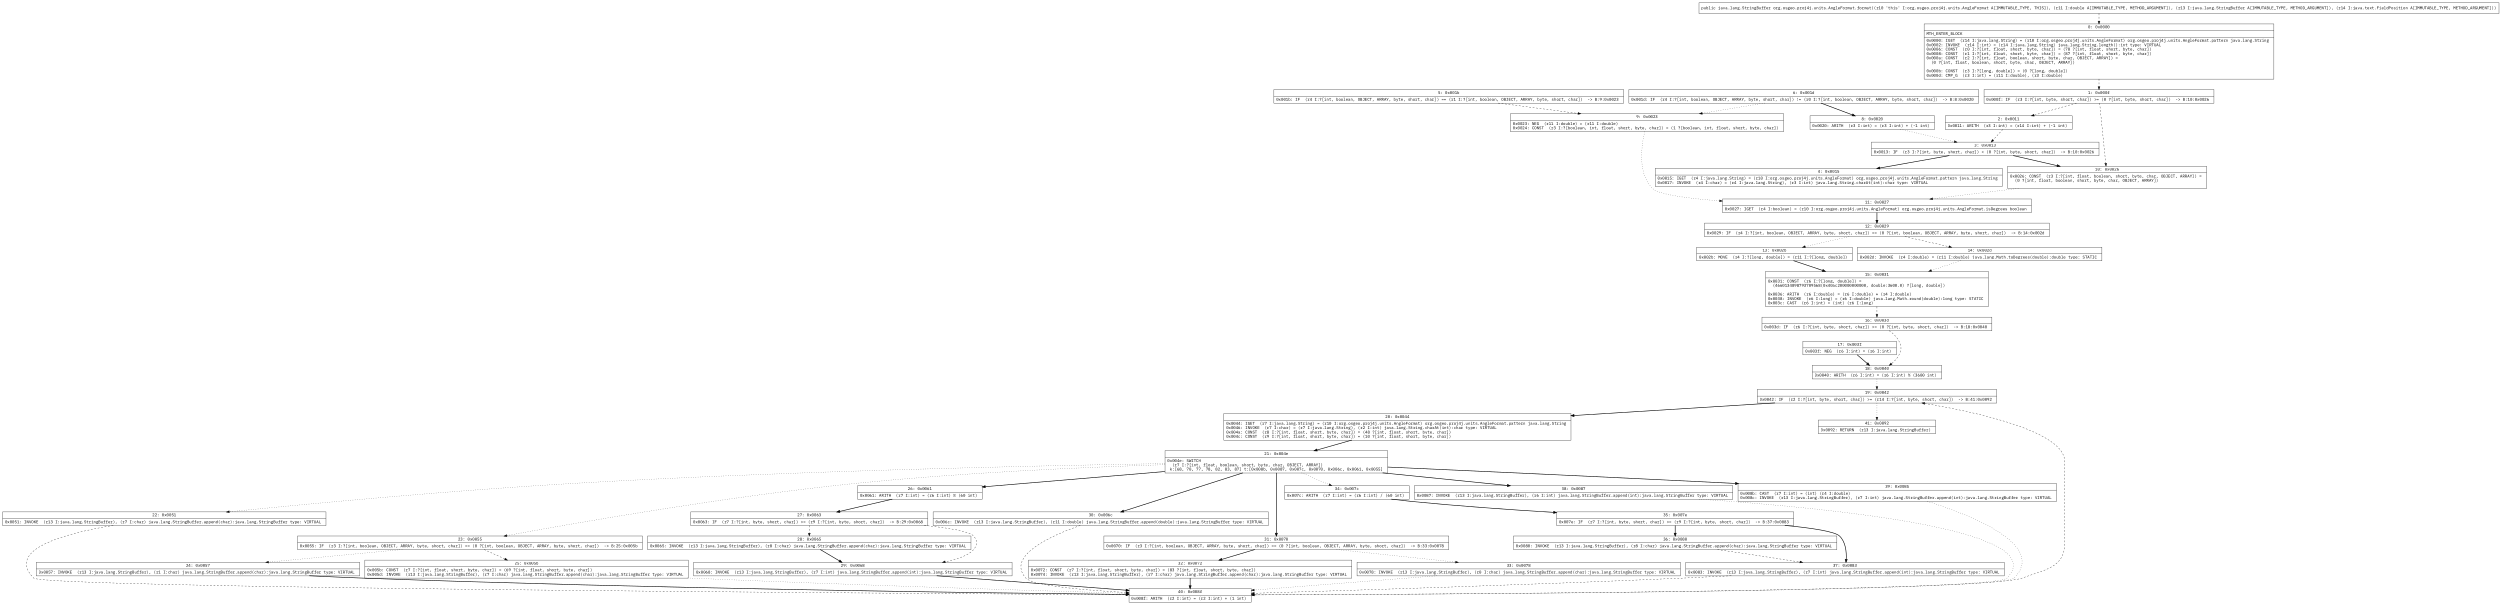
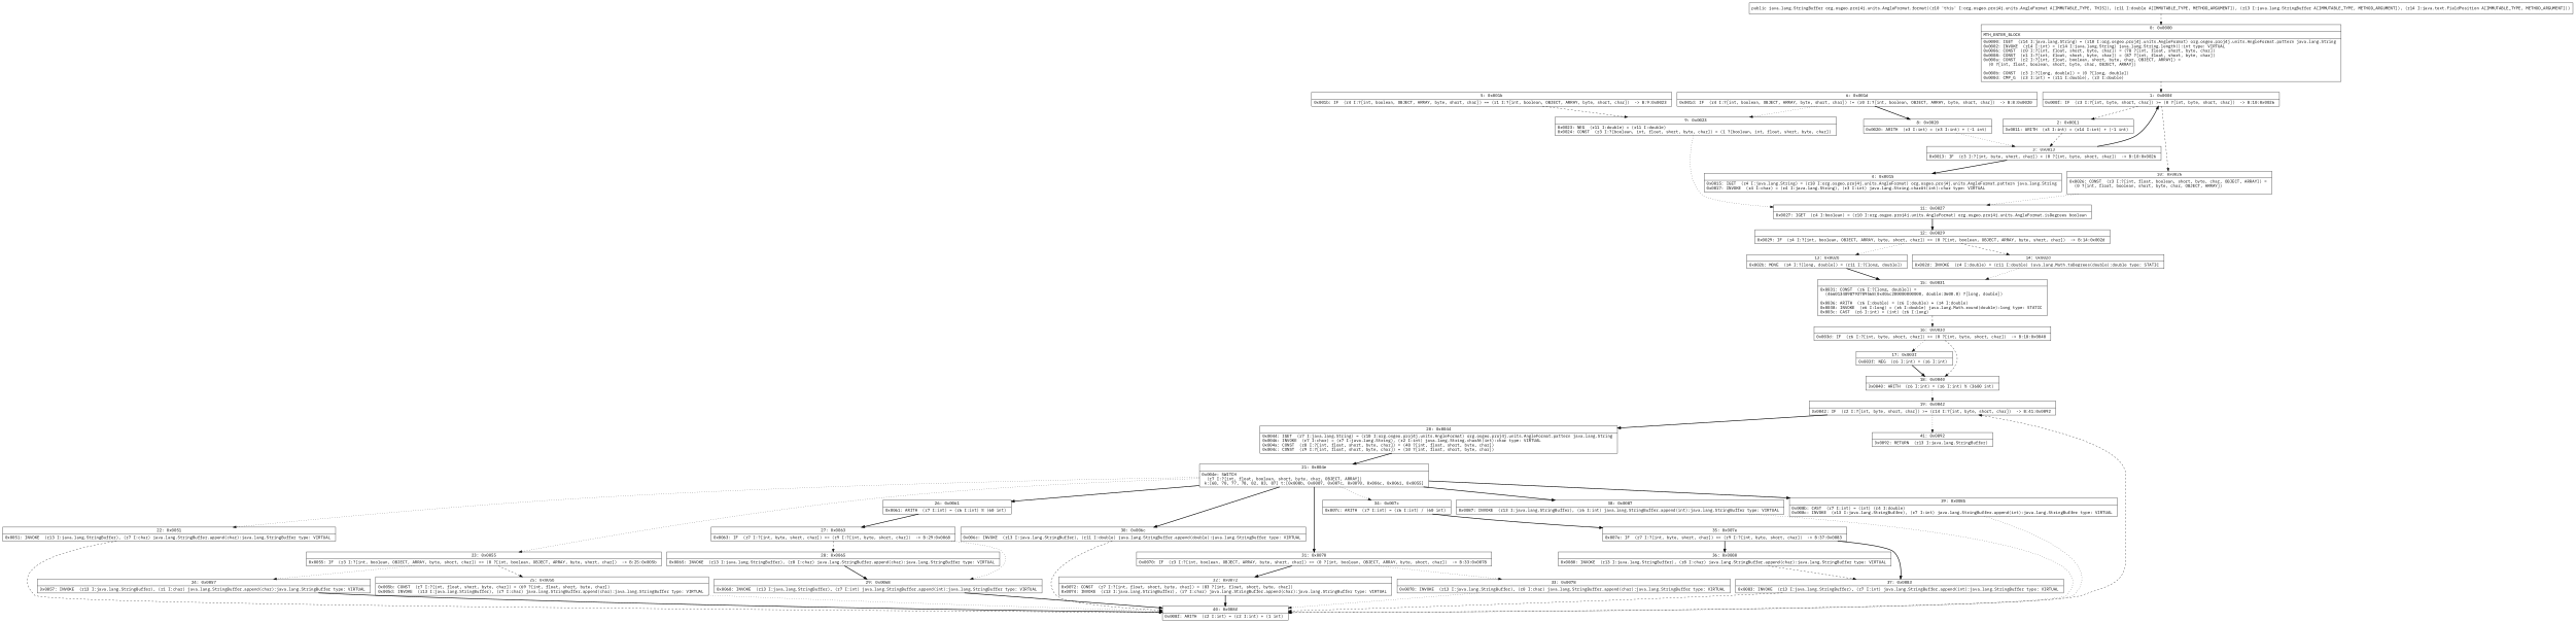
  digraph {
    fontname="IBM Plex Mono"
    node [fontname="IBM Plex Mono" shape=record]
    edge [fontname="IBM Plex Mono" style=bold]
    n1 [label="{0\:\ 0x0000|MTH_ENTER_BLOCK\l|0x0000: IGET  (r14 I:java.lang.String) = (r10 I:org.osgeo.proj4j.units.AngleFormat) org.osgeo.proj4j.units.AngleFormat.pattern java.lang.String \l0x0002: INVOKE  (r14 I:int) = (r14 I:java.lang.String) java.lang.String.length():int type: VIRTUAL \l0x0006: CONST  (r0 I:?[int, float, short, byte, char]) = (78 ?[int, float, short, byte, char]) \l0x0008: CONST  (r1 I:?[int, float, short, byte, char]) = (87 ?[int, float, short, byte, char]) \l0x000a: CONST  (r2 I:?[int, float, boolean, short, byte, char, OBJECT, ARRAY]) = \l  (0 ?[int, float, boolean, short, byte, char, OBJECT, ARRAY])\l \l0x000b: CONST  (r3 I:?[long, double]) = (0 ?[long, double]) \l0x000d: CMP_G  (r3 I:int) = (r11 I:double), (r3 I:double) \l}"]
    n2 [label="{1\:\ 0x000f|0x000f: IF  (r3 I:?[int, byte, short, char]) \>= (0 ?[int, byte, short, char])  \-\> B:10:0x0026 \l}"]
    n3 [label="{2\:\ 0x0011|0x0011: ARITH  (r3 I:int) = (r14 I:int) + (\-1 int) \l}"]
    n4 [label="{10\:\ 0x0026|0x0026: CONST  (r3 I:?[int, float, boolean, short, byte, char, OBJECT, ARRAY]) = \l  (0 ?[int, float, boolean, short, byte, char, OBJECT, ARRAY])\l \l}"]
    n5 [label="{3\:\ 0x0013|0x0013: IF  (r3 I:?[int, byte, short, char]) \< (0 ?[int, byte, short, char])  \-\> B:10:0x0026 \l}"]
    n6 [label="{11\:\ 0x0027|0x0027: IGET  (r4 I:boolean) = (r10 I:org.osgeo.proj4j.units.AngleFormat) org.osgeo.proj4j.units.AngleFormat.isDegrees boolean \l}"]
    n7 [label="{4\:\ 0x0015|0x0015: IGET  (r4 I:java.lang.String) = (r10 I:org.osgeo.proj4j.units.AngleFormat) org.osgeo.proj4j.units.AngleFormat.pattern java.lang.String \l0x0017: INVOKE  (r4 I:char) = (r4 I:java.lang.String), (r3 I:int) java.lang.String.charAt(int):char type: VIRTUAL \l}"]
    n8 [label="{5\:\ 0x001b|0x001b: IF  (r4 I:?[int, boolean, OBJECT, ARRAY, byte, short, char]) == (r1 I:?[int, boolean, OBJECT, ARRAY, byte, short, char])  \-\> B:9:0x0023 \l}"]
    n9 [label="{9\:\ 0x0023|0x0023: NEG  (r11 I:double) = (r11 I:double) \l0x0024: CONST  (r3 I:?[boolean, int, float, short, byte, char]) = (1 ?[boolean, int, float, short, byte, char]) \l}"]
    n10 [label="{6\:\ 0x001d|0x001d: IF  (r4 I:?[int, boolean, OBJECT, ARRAY, byte, short, char]) != (r0 I:?[int, boolean, OBJECT, ARRAY, byte, short, char])  \-\> B:8:0x0020 \l}"]
    n11 [label="{8\:\ 0x0020|0x0020: ARITH  (r3 I:int) = (r3 I:int) + (\-1 int) \l}"]
    n12 [label="{12\:\ 0x0029|0x0029: IF  (r4 I:?[int, boolean, OBJECT, ARRAY, byte, short, char]) == (0 ?[int, boolean, OBJECT, ARRAY, byte, short, char])  \-\> B:14:0x002d \l}"]
    n13 [label="{13\:\ 0x002b|0x002b: MOVE  (r4 I:?[long, double]) = (r11 I:?[long, double]) \l}"]
    n14 [label="{14\:\ 0x002d|0x002d: INVOKE  (r4 I:double) = (r11 I:double) java.lang.Math.toDegrees(double):double type: STATIC \l}"]
    n15 [label="{15\:\ 0x0031|0x0031: CONST  (r6 I:?[long, double]) = \l  (4660134898793709568(0x40ac200000000000, double:3600.0) ?[long, double])\l \l0x0036: ARITH  (r6 I:double) = (r6 I:double) * (r4 I:double) \l0x0038: INVOKE  (r6 I:long) = (r6 I:double) java.lang.Math.round(double):long type: STATIC \l0x003c: CAST  (r6 I:int) = (int) (r6 I:long) \l}"]
    n16 [label="{16\:\ 0x003d|0x003d: IF  (r6 I:?[int, byte, short, char]) \>= (0 ?[int, byte, short, char])  \-\> B:18:0x0040 \l}"]
    n17 [label="{17\:\ 0x003f|0x003f: NEG  (r6 I:int) = (r6 I:int) \l}"]
    n18 [label="{18\:\ 0x0040|0x0040: ARITH  (r6 I:int) = (r6 I:int) % (3600 int) \l}"]
    n19 [label="{19\:\ 0x0042|0x0042: IF  (r2 I:?[int, byte, short, char]) \>= (r14 I:?[int, byte, short, char])  \-\> B:41:0x0092 \l}"]
    n20 [label="{20\:\ 0x0044|0x0044: IGET  (r7 I:java.lang.String) = (r10 I:org.osgeo.proj4j.units.AngleFormat) org.osgeo.proj4j.units.AngleFormat.pattern java.lang.String \l0x0046: INVOKE  (r7 I:char) = (r7 I:java.lang.String), (r2 I:int) java.lang.String.charAt(int):char type: VIRTUAL \l0x004a: CONST  (r8 I:?[int, float, short, byte, char]) = (48 ?[int, float, short, byte, char]) \l0x004c: CONST  (r9 I:?[int, float, short, byte, char]) = (10 ?[int, float, short, byte, char]) \l}"]
    n21 [label="{41\:\ 0x0092|0x0092: RETURN  (r13 I:java.lang.StringBuffer) \l}"]
    n22 [label="{21\:\ 0x004e|0x004e: SWITCH  \l  (r7 I:?[int, float, boolean, short, byte, char, OBJECT, ARRAY])\l k:[68, 70, 77, 78, 82, 83, 87] t:[0x008b, 0x0087, 0x007c, 0x0070, 0x006c, 0x0061, 0x0055] \l}"]
    n23 [label="{22\:\ 0x0051|0x0051: INVOKE  (r13 I:java.lang.StringBuffer), (r7 I:char) java.lang.StringBuffer.append(char):java.lang.StringBuffer type: VIRTUAL \l}"]
    n24 [label="{23\:\ 0x0055|0x0055: IF  (r3 I:?[int, boolean, OBJECT, ARRAY, byte, short, char]) == (0 ?[int, boolean, OBJECT, ARRAY, byte, short, char])  \-\> B:25:0x005b \l}"]
    n25 [label="{26\:\ 0x0061|0x0061: ARITH  (r7 I:int) = (r6 I:int) % (60 int) \l}"]
    n26 [label="{30\:\ 0x006c|0x006c: INVOKE  (r13 I:java.lang.StringBuffer), (r11 I:double) java.lang.StringBuffer.append(double):java.lang.StringBuffer type: VIRTUAL \l}"]
    n27 [label="{31\:\ 0x0070|0x0070: IF  (r3 I:?[int, boolean, OBJECT, ARRAY, byte, short, char]) == (0 ?[int, boolean, OBJECT, ARRAY, byte, short, char])  \-\> B:33:0x0078 \l}"]
    n28 [label="{34\:\ 0x007c|0x007c: ARITH  (r7 I:int) = (r6 I:int) \/ (60 int) \l}"]
    n29 [label="{38\:\ 0x0087|0x0087: INVOKE  (r13 I:java.lang.StringBuffer), (r6 I:int) java.lang.StringBuffer.append(int):java.lang.StringBuffer type: VIRTUAL \l}"]
    n30 [label="{39\:\ 0x008b|0x008b: CAST  (r7 I:int) = (int) (r4 I:double) \l0x008c: INVOKE  (r13 I:java.lang.StringBuffer), (r7 I:int) java.lang.StringBuffer.append(int):java.lang.StringBuffer type: VIRTUAL \l}"]
    n31 [label="{40\:\ 0x008f|0x008f: ARITH  (r2 I:int) = (r2 I:int) + (1 int) \l}"]
    n32 [label="{24\:\ 0x0057|0x0057: INVOKE  (r13 I:java.lang.StringBuffer), (r1 I:char) java.lang.StringBuffer.append(char):java.lang.StringBuffer type: VIRTUAL \l}"]
    n33 [label="{25\:\ 0x005b|0x005b: CONST  (r7 I:?[int, float, short, byte, char]) = (69 ?[int, float, short, byte, char]) \l0x005d: INVOKE  (r13 I:java.lang.StringBuffer), (r7 I:char) java.lang.StringBuffer.append(char):java.lang.StringBuffer type: VIRTUAL \l}"]
    n34 [label="{27\:\ 0x0063|0x0063: IF  (r7 I:?[int, byte, short, char]) \>= (r9 I:?[int, byte, short, char])  \-\> B:29:0x0068 \l}"]
    n35 [label="{32\:\ 0x0072|0x0072: CONST  (r7 I:?[int, float, short, byte, char]) = (83 ?[int, float, short, byte, char]) \l0x0074: INVOKE  (r13 I:java.lang.StringBuffer), (r7 I:char) java.lang.StringBuffer.append(char):java.lang.StringBuffer type: VIRTUAL \l}"]
    n36 [label="{33\:\ 0x0078|0x0078: INVOKE  (r13 I:java.lang.StringBuffer), (r0 I:char) java.lang.StringBuffer.append(char):java.lang.StringBuffer type: VIRTUAL \l}"]
    n37 [label="{35\:\ 0x007e|0x007e: IF  (r7 I:?[int, byte, short, char]) \>= (r9 I:?[int, byte, short, char])  \-\> B:37:0x0083 \l}"]
    n38 [label="{28\:\ 0x0065|0x0065: INVOKE  (r13 I:java.lang.StringBuffer), (r8 I:char) java.lang.StringBuffer.append(char):java.lang.StringBuffer type: VIRTUAL \l}"]
    n39 [label="{29\:\ 0x0068|0x0068: INVOKE  (r13 I:java.lang.StringBuffer), (r7 I:int) java.lang.StringBuffer.append(int):java.lang.StringBuffer type: VIRTUAL \l}"]
    n40 [label="{36\:\ 0x0080|0x0080: INVOKE  (r13 I:java.lang.StringBuffer), (r8 I:char) java.lang.StringBuffer.append(char):java.lang.StringBuffer type: VIRTUAL \l}"]
    n41 [label="{37\:\ 0x0083|0x0083: INVOKE  (r13 I:java.lang.StringBuffer), (r7 I:int) java.lang.StringBuffer.append(int):java.lang.StringBuffer type: VIRTUAL \l}"]
    n42 [label="{public java.lang.StringBuffer org.osgeo.proj4j.units.AngleFormat.format((r10 'this' I:org.osgeo.proj4j.units.AngleFormat A[IMMUTABLE_TYPE, THIS]), (r11 I:double A[IMMUTABLE_TYPE, METHOD_ARGUMENT]), (r13 I:java.lang.StringBuffer A[IMMUTABLE_TYPE, METHOD_ARGUMENT]), (r14 I:java.text.FieldPosition A[IMMUTABLE_TYPE, METHOD_ARGUMENT])) }"]
    n1 -> n2 [style=dashed]
    n2 -> n3 [style=dashed]
    n2 -> n4 [style=dashed]
    n3 -> n5 [style=dashed]
    n4 -> n6 [style=dotted]
-   n5 -> n4
+   n5 -> n2
    n5 -> n7
    n6 -> n12
    n8 -> n9 [style=dashed]
    n9 -> n6 [style=dotted]
    n10 -> n9 [style=dotted]
    n10 -> n11
    n11 -> n5 [style=dotted]
    n12 -> n13 [style=dotted]
    n12 -> n14 [style=dashed]
    n13 -> n15
    n14 -> n15 [style=dotted]
    n15 -> n16 [style=dashed]
+   n16 -> n17 [style=dotted]
    n16 -> n18 [style=dashed]
    n17 -> n18
    n18 -> n19 [style=dotted]
    n19 -> n20
    n19 -> n21 [style=dotted]
    n20 -> n22
    n22 -> n23 [style=dotted]
    n22 -> n24 [style=dotted]
    n22 -> n25
    n22 -> n26
    n22 -> n27
    n22 -> n28 [style=dotted]
    n22 -> n29
    n22 -> n30
    n23 -> n31 [style=dashed]
    n24 -> n32 [style=dotted]
    n24 -> n33 [style=dashed]
    n25 -> n34
    n26 -> n31 [style=dashed]
    n27 -> n35
    n27 -> n36 [style=dotted]
    n28 -> n37
    n29 -> n31 [style=dotted]
    n30 -> n31 [style=dotted]
    n31 -> n19 [style=dashed]
    n32 -> n31
    n33 -> n31 [style=dotted]
    n34 -> n38 [style=dashed]
-   n34 -> n39 [style=dashed]
+   n34 -> n39 [style=dotted]
    n35 -> n31
    n36 -> n31 [style=dotted]
    n37 -> n40
    n37 -> n41
    n38 -> n39
    n39 -> n31
    n40 -> n41 [style=dashed]
    n41 -> n31 [style=dashed]
    n42 -> n1 [style=dashed]
  }
